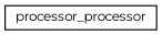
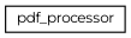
  digraph {
    rankdir=TB
    fontname=Montserrat
-   n1 [color=black fillcolor=white fontname=Montserrat fontsize=10 height=0.2 label=processor_processor shape=record style=filled width=0.4]
+   n1 [color=black fillcolor=white fontname=Montserrat fontsize=10 height=0.2 label=pdf_processor shape=record style=filled width=0.4]
  }
